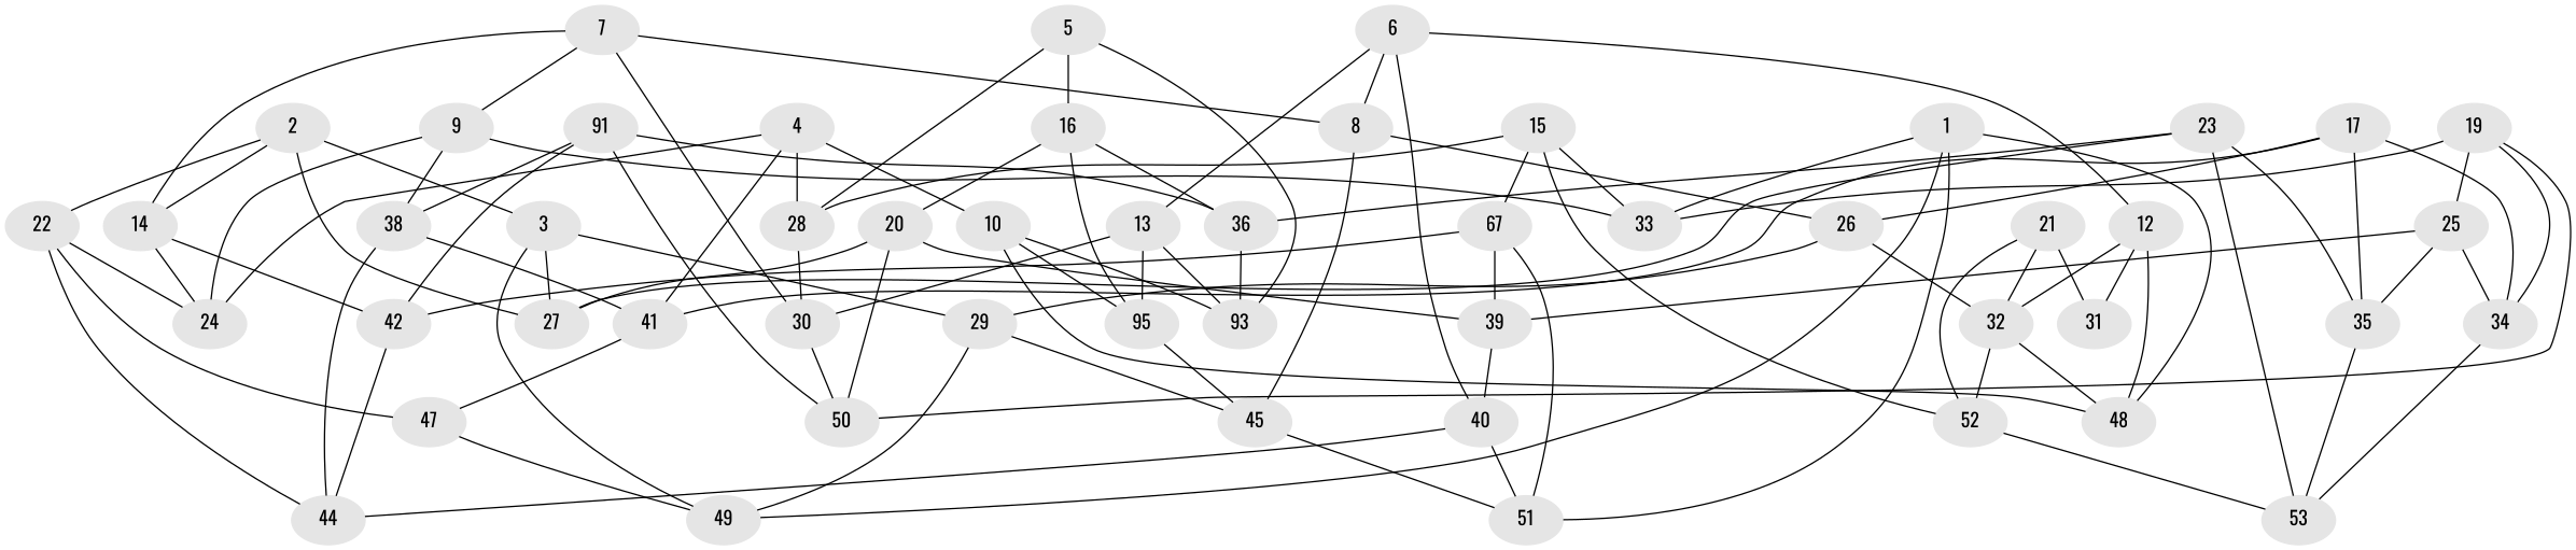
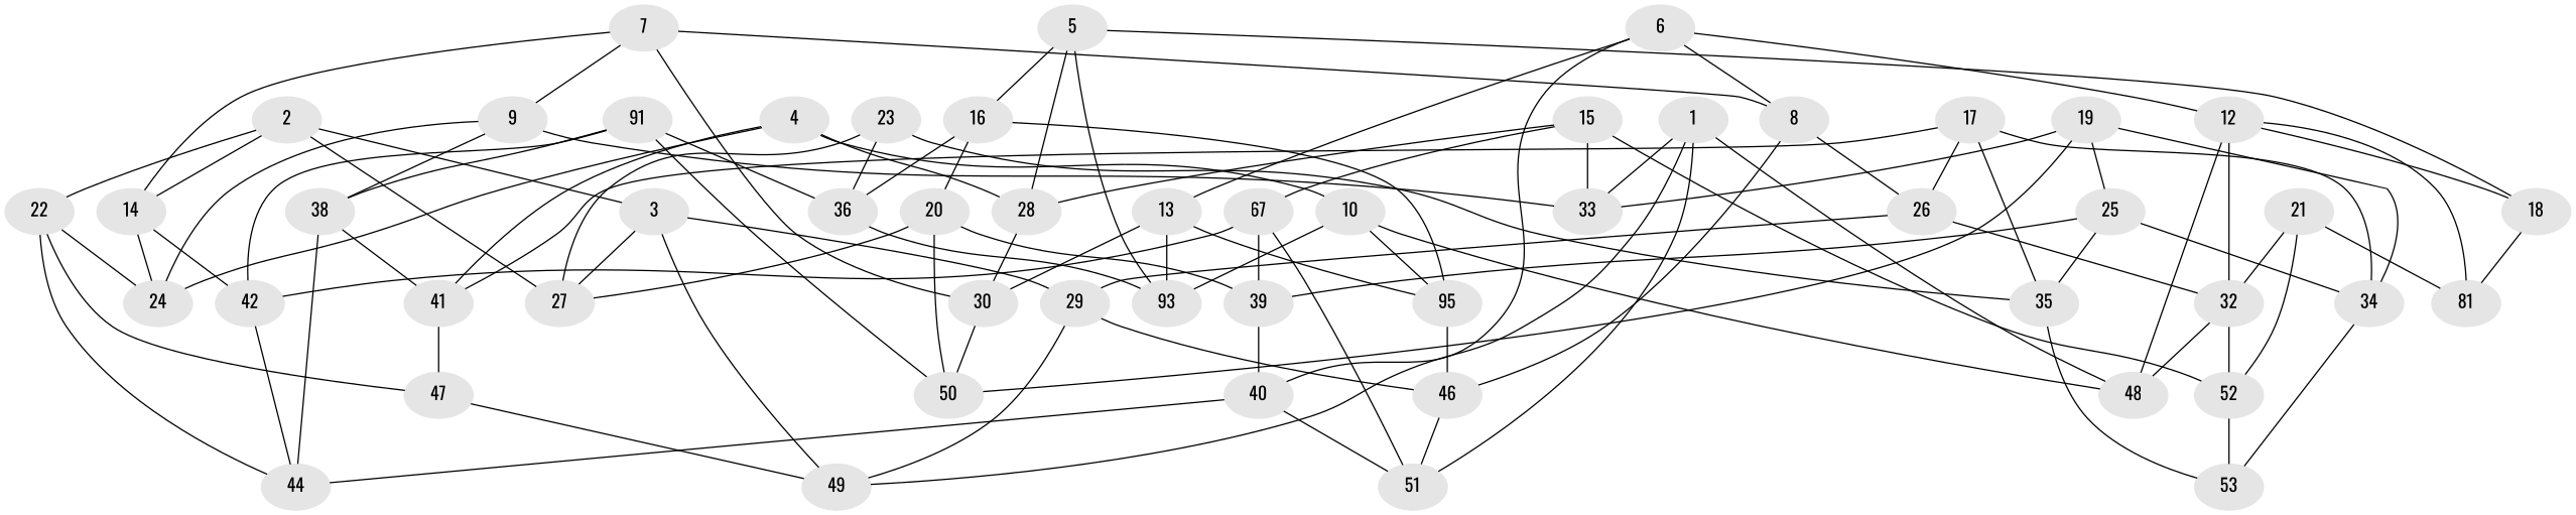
  graph {
    fontname=Oswald
    node [color=gray90 fontname=Oswald style=filled]
    edge [fontname=Oswald]
    1
    33
    48
    49
    51
    2
    3
    14
    22
    27
    29
    24
    42
    47
    44
-   46 [label=45]
+   46
    4
    10
    28
    41
    n21 [label=93]
    n22 [label=95]
    30
    5
    16
+   18
    36
    20
-   31
+   31 [label=81]
    6
    8
    13
    40
    12
    26
    7
    9
    38
    50
    32
    n41 [label=91]
    52
    15
    n44 [label=67]
    39
    53
    17
    34
    35
    19
    25
    21
    23
    1 -- 33
    1 -- 48
    1 -- 49
    1 -- 51
    2 -- 3
    2 -- 14
    2 -- 22
    2 -- 27
    3 -- 49
    3 -- 27
    3 -- 29
    14 -- 24
    14 -- 42
    22 -- 24
    22 -- 47
    22 -- 44
    29 -- 49
    29 -- 46
    42 -- 44
    47 -- 49
    46 -- 51
    4 -- 24
    4 -- 10
    4 -- 28
    4 -- 41
    10 -- 48
    10 -- n21
    10 -- n22
    28 -- 30
    41 -- 47
    n22 -- 46
    30 -- 50
    5 -- 28
    5 -- n21
    5 -- 16
+   5 -- 18
    16 -- n22
    16 -- 36
    16 -- 20
+   18 -- 31
    36 -- n21
    20 -- 27
    20 -- 50
    20 -- 39
    6 -- 8
    6 -- 13
    6 -- 40
    6 -- 12
    8 -- 46
    8 -- 26
    13 -- n21
    13 -- n22
    13 -- 30
    40 -- 51
    40 -- 44
    12 -- 48
+   12 -- 18
    12 -- 31
    12 -- 32
    26 -- 29
    26 -- 32
    7 -- 14
    7 -- 30
    7 -- 8
    7 -- 9
    9 -- 33
    9 -- 24
    9 -- 38
    38 -- 44
    38 -- 41
    32 -- 48
    32 -- 52
    n41 -- 42
    n41 -- 36
    n41 -- 38
    n41 -- 50
    52 -- 53
    15 -- 33
    15 -- 28
    15 -- 52
    15 -- n44
    n44 -- 51
    n44 -- 42
    n44 -- 39
    39 -- 40
    17 -- 41
    17 -- 26
    17 -- 34
    17 -- 35
    34 -- 53
    35 -- 53
    19 -- 33
    19 -- 50
    19 -- 34
    19 -- 25
    25 -- 39
    25 -- 34
    25 -- 35
    21 -- 31
    21 -- 32
    21 -- 52
    23 -- 27
    23 -- 36
-   23 -- 53
    23 -- 35
  }
